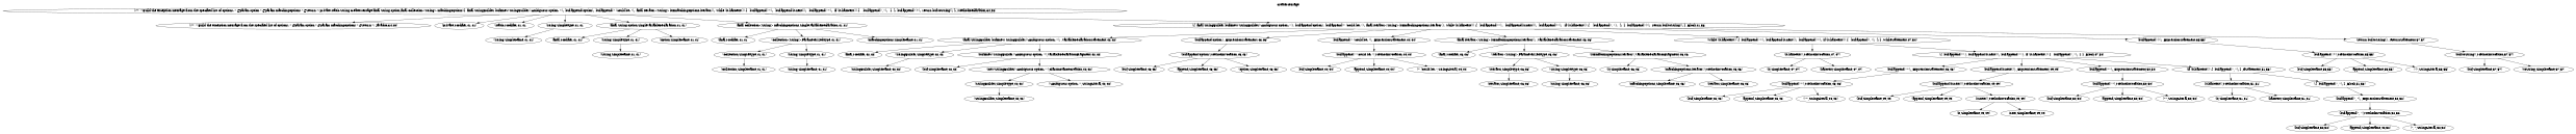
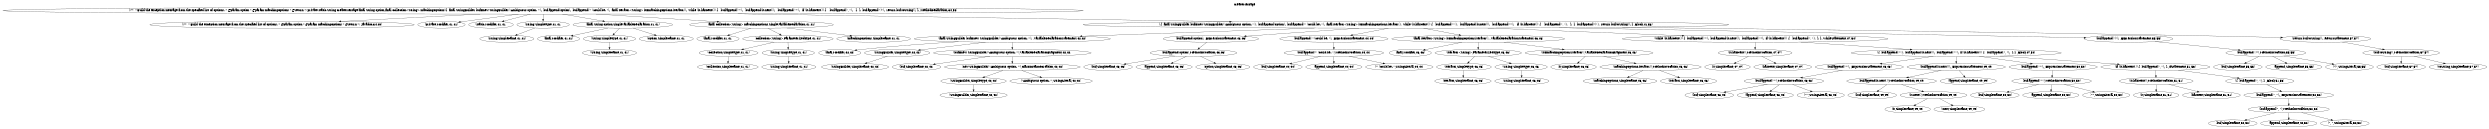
  digraph {
    concentrate=true
    label=createMessage
    labelloc=t
    node [endLineNumber=41 startLineNumber=41 type=42]
    n1 [endLineNumber=58 label="(/**  * Build the exception message from the specified list of options. * @param option * @param matchingOptions * @return */ private static String createMessage(final String option,final Collection<String> matchingOptions){  final StringBuilder buf=new StringBuilder(\"Ambiguous option: '\");  buf.append(option);  buf.append(\"' (could be: \");  final Iterator<String> it=matchingOptions.iterator();  while (it.hasNext()) {   buf.append(\"'\");   buf.append(it.next());   buf.append(\"'\");   if (it.hasNext()) {    buf.append(\", \");   }  }  buf.append(\")\");  return buf.toString(); } ,MethodDeclaration,34,58)" startLineNumber=34 type=31]
    n2 [endLineNumber=40 label="(/**  * Build the exception message from the specified list of options. * @param option * @param matchingOptions * @return */ ,Javadoc,34,40)" startLineNumber=34 type=29]
    n3 [label="(private,Modifier,41,41)" type=83]
    n4 [label="(static,Modifier,41,41)" type=83]
    n5 [label="(String,SimpleType,41,41)" type=43]
    n6 [label="(final String option,SingleVariableDeclaration,41,41)" type=44]
    n7 [label="(final Collection<String> matchingOptions,SingleVariableDeclaration,41,41)" type=44]
    n8 [endLineNumber=58 label="({  final StringBuilder buf=new StringBuilder(\"Ambiguous option: '\");  buf.append(option);  buf.append(\"' (could be: \");  final Iterator<String> it=matchingOptions.iterator();  while (it.hasNext()) {   buf.append(\"'\");   buf.append(it.next());   buf.append(\"'\");   if (it.hasNext()) {    buf.append(\", \");   }  }  buf.append(\")\");  return buf.toString(); } ,Block,41,58)" type=8]
    n9 [label="(String,SimpleName,41,41)"]
    n10 [label="(final,Modifier,41,41)" type=83]
    n11 [label="(String,SimpleType,41,41)" type=43]
    n12 [label="(option,SimpleName,41,41)"]
    n13 [label="(final,Modifier,41,41)" type=83]
    n14 [label="(Collection<String>,ParameterizedType,41,41)" type=74]
    n15 [label="(matchingOptions,SimpleName,41,41)"]
    n16 [endLineNumber=42 label="(final StringBuilder buf=new StringBuilder(\"Ambiguous option: '\"); ,VariableDeclarationStatement,42,42)" startLineNumber=42 type=60]
    n17 [endLineNumber=43 label="(buf.append(option); ,ExpressionStatement,43,43)" startLineNumber=43 type=21]
    n18 [endLineNumber=44 label="(buf.append(\"' (could be: \"); ,ExpressionStatement,44,44)" startLineNumber=44 type=21]
    n19 [endLineNumber=46 label="(final Iterator<String> it=matchingOptions.iterator(); ,VariableDeclarationStatement,46,46)" startLineNumber=46 type=60]
    n20 [endLineNumber=54 label="(while (it.hasNext()) {  buf.append(\"'\");  buf.append(it.next());  buf.append(\"'\");  if (it.hasNext()) {   buf.append(\", \");  } } ,WhileStatement,47,54)" startLineNumber=47 type=61]
    n21 [endLineNumber=55 label="(buf.append(\")\"); ,ExpressionStatement,55,55)" startLineNumber=55 type=21]
    n22 [endLineNumber=57 label="(return buf.toString(); ,ReturnStatement,57,57)" startLineNumber=57 type=41]
    n23 [label="(String,SimpleName,41,41)"]
    n24 [label="(Collection,SimpleType,41,41)" type=43]
    n25 [label="(String,SimpleType,41,41)" type=43]
    n26 [label="(Collection,SimpleName,41,41)"]
    n27 [label="(String,SimpleName,41,41)"]
    n28 [endLineNumber=42 label="(final,Modifier,42,42)" startLineNumber=42 type=83]
    n29 [endLineNumber=42 label="(StringBuilder,SimpleType,42,42)" startLineNumber=42 type=43]
    n30 [endLineNumber=42 label="(buf=new StringBuilder(\"Ambiguous option: '\"),VariableDeclarationFragment,42,42)" startLineNumber=42 type=59]
    n31 [endLineNumber=43 label="(buf.append(option),MethodInvocation,43,43)" startLineNumber=43 type=32]
    n32 [endLineNumber=44 label="(buf.append(\"' (could be: \"),MethodInvocation,44,44)" startLineNumber=44 type=32]
    n33 [endLineNumber=46 label="(final,Modifier,46,46)" startLineNumber=46 type=83]
    n34 [endLineNumber=46 label="(Iterator<String>,ParameterizedType,46,46)" startLineNumber=46 type=74]
    n35 [endLineNumber=46 label="(it=matchingOptions.iterator(),VariableDeclarationFragment,46,46)" startLineNumber=46 type=59]
    n36 [endLineNumber=47 label="(it.hasNext(),MethodInvocation,47,47)" startLineNumber=47 type=32]
    n37 [endLineNumber=54 label="({  buf.append(\"'\");  buf.append(it.next());  buf.append(\"'\");  if (it.hasNext()) {   buf.append(\", \");  } } ,Block,47,54)" startLineNumber=47 type=8]
    n38 [endLineNumber=55 label="(buf.append(\")\"),MethodInvocation,55,55)" startLineNumber=55 type=32]
    n39 [endLineNumber=57 label="(buf.toString(),MethodInvocation,57,57)" startLineNumber=57 type=32]
    n40 [endLineNumber=42 label="(StringBuilder,SimpleName,42,42)" startLineNumber=42]
    n41 [endLineNumber=42 label="(buf,SimpleName,42,42)" startLineNumber=42]
    n42 [endLineNumber=42 label="(new StringBuilder(\"Ambiguous option: '\"),ClassInstanceCreation,42,42)" startLineNumber=42 type=14]
    n43 [endLineNumber=42 label="(StringBuilder,SimpleType,42,42)" startLineNumber=42 type=43]
    n44 [endLineNumber=42 label="(\"Ambiguous option: '\",StringLiteral,42,42)" startLineNumber=42 type=45]
    n45 [endLineNumber=42 label="(StringBuilder,SimpleName,42,42)" startLineNumber=42]
    n46 [endLineNumber=43 label="(buf,SimpleName,43,43)" startLineNumber=43]
    n47 [endLineNumber=43 label="(append,SimpleName,43,43)" startLineNumber=43]
    n48 [endLineNumber=43 label="(option,SimpleName,43,43)" startLineNumber=43]
    n49 [endLineNumber=44 label="(buf,SimpleName,44,44)" startLineNumber=44]
    n50 [endLineNumber=44 label="(append,SimpleName,44,44)" startLineNumber=44]
    n51 [endLineNumber=44 label="(\"' (could be: \",StringLiteral,44,44)" startLineNumber=44 type=45]
    n52 [endLineNumber=46 label="(Iterator,SimpleType,46,46)" startLineNumber=46 type=43]
    n53 [endLineNumber=46 label="(String,SimpleType,46,46)" startLineNumber=46 type=43]
    n54 [endLineNumber=46 label="(it,SimpleName,46,46)" startLineNumber=46]
    n55 [endLineNumber=46 label="(matchingOptions.iterator(),MethodInvocation,46,46)" startLineNumber=46 type=32]
    n56 [endLineNumber=46 label="(Iterator,SimpleName,46,46)" startLineNumber=46]
    n57 [endLineNumber=46 label="(String,SimpleName,46,46)" startLineNumber=46]
    n58 [endLineNumber=46 label="(matchingOptions,SimpleName,46,46)" startLineNumber=46]
    n59 [endLineNumber=46 label="(iterator,SimpleName,46,46)" startLineNumber=46]
    n60 [endLineNumber=47 label="(it,SimpleName,47,47)" startLineNumber=47]
    n61 [endLineNumber=47 label="(hasNext,SimpleName,47,47)" startLineNumber=47]
    n62 [endLineNumber=48 label="(buf.append(\"'\"); ,ExpressionStatement,48,48)" startLineNumber=48 type=21]
    n63 [endLineNumber=49 label="(buf.append(it.next()); ,ExpressionStatement,49,49)" startLineNumber=49 type=21]
    n64 [endLineNumber=50 label="(buf.append(\"'\"); ,ExpressionStatement,50,50)" startLineNumber=50 type=21]
    n65 [endLineNumber=53 label="(if (it.hasNext()) {  buf.append(\", \"); } ,IfStatement,51,53)" startLineNumber=51 type=25]
    n66 [endLineNumber=48 label="(buf.append(\"'\"),MethodInvocation,48,48)" startLineNumber=48 type=32]
    n67 [endLineNumber=49 label="(buf.append(it.next()),MethodInvocation,49,49)" startLineNumber=49 type=32]
    n68 [endLineNumber=50 label="(buf.append(\"'\"),MethodInvocation,50,50)" startLineNumber=50 type=32]
    n69 [endLineNumber=51 label="(it.hasNext(),MethodInvocation,51,51)" startLineNumber=51 type=32]
    n70 [endLineNumber=53 label="({  buf.append(\", \"); } ,Block,51,53)" startLineNumber=51 type=8]
    n71 [endLineNumber=48 label="(buf,SimpleName,48,48)" startLineNumber=48]
    n72 [endLineNumber=48 label="(append,SimpleName,48,48)" startLineNumber=48]
    n73 [endLineNumber=48 label="(\"'\",StringLiteral,48,48)" startLineNumber=48 type=45]
    n74 [endLineNumber=49 label="(buf,SimpleName,49,49)" startLineNumber=49]
    n75 [endLineNumber=49 label="(append,SimpleName,49,49)" startLineNumber=49]
    n76 [endLineNumber=49 label="(it.next(),MethodInvocation,49,49)" startLineNumber=49 type=32]
    n77 [endLineNumber=49 label="(it,SimpleName,49,49)" startLineNumber=49]
    n78 [endLineNumber=49 label="(next,SimpleName,49,49)" startLineNumber=49]
    n79 [endLineNumber=50 label="(buf,SimpleName,50,50)" startLineNumber=50]
    n80 [endLineNumber=50 label="(append,SimpleName,50,50)" startLineNumber=50]
    n81 [endLineNumber=50 label="(\"'\",StringLiteral,50,50)" startLineNumber=50 type=45]
    n82 [endLineNumber=51 label="(it,SimpleName,51,51)" startLineNumber=51]
    n83 [endLineNumber=51 label="(hasNext,SimpleName,51,51)" startLineNumber=51]
    n84 [endLineNumber=52 label="(buf.append(\", \"); ,ExpressionStatement,52,52)" startLineNumber=52 type=21]
    n85 [endLineNumber=52 label="(buf.append(\", \"),MethodInvocation,52,52)" startLineNumber=52 type=32]
    n86 [endLineNumber=52 label="(buf,SimpleName,52,52)" startLineNumber=52]
    n87 [endLineNumber=52 label="(append,SimpleName,42,52)" startLineNumber=52]
    n88 [endLineNumber=52 label="(\", \",StringLiteral,52,52)" startLineNumber=52 type=45]
    n89 [endLineNumber=55 label="(buf,SimpleName,55,55)" startLineNumber=55]
    n90 [endLineNumber=55 label="(append,SimpleName,55,55)" startLineNumber=55]
    n91 [endLineNumber=55 label="(\")\",StringLiteral,55,55)" startLineNumber=55 type=45]
    n92 [endLineNumber=57 label="(buf,SimpleName,57,57)" startLineNumber=57]
    n93 [endLineNumber=57 label="(toString,SimpleName,57,57)" startLineNumber=57]
    n1 -> n2
    n1 -> n3
    n1 -> n4
    n1 -> n5
    n1 -> n6
    n1 -> n7
    n1 -> n8
    n5 -> n9
    n6 -> n10
    n6 -> n11
    n6 -> n12
    n7 -> n13
    n7 -> n14
    n7 -> n15
    n8 -> n16
    n8 -> n17
    n8 -> n18
    n8 -> n19
    n8 -> n20
    n8 -> n21
    n8 -> n22
    n11 -> n23
    n14 -> n24
    n14 -> n25
    n16 -> n28
    n16 -> n29
    n16 -> n30
    n17 -> n31
    n18 -> n32
    n19 -> n33
    n19 -> n34
    n19 -> n35
    n20 -> n36
    n20 -> n37
    n21 -> n38
    n22 -> n39
    n24 -> n26
    n25 -> n27
    n29 -> n40
    n30 -> n41
    n30 -> n42
    n31 -> n46
    n31 -> n47
    n31 -> n48
    n32 -> n49
    n32 -> n50
    n32 -> n51
    n34 -> n52
    n34 -> n53
    n35 -> n54
    n35 -> n55
    n36 -> n60
    n36 -> n61
    n37 -> n62
    n37 -> n63
    n37 -> n64
    n37 -> n65
    n38 -> n89
    n38 -> n90
    n38 -> n91
    n39 -> n92
    n39 -> n93
    n42 -> n43
    n42 -> n44
    n43 -> n45
    n52 -> n56
    n53 -> n57
    n55 -> n58
    n55 -> n59
    n62 -> n66
    n63 -> n67
    n64 -> n68
    n65 -> n69
    n65 -> n70
    n66 -> n71
    n66 -> n72
    n66 -> n73
    n67 -> n74
-   n67 -> n75
+   n63 -> n75
    n67 -> n76
    n68 -> n79
    n68 -> n80
    n68 -> n81
    n69 -> n82
    n69 -> n83
    n70 -> n84
    n76 -> n77
    n76 -> n78
    n84 -> n85
    n85 -> n86
    n85 -> n87
    n85 -> n88
  }
